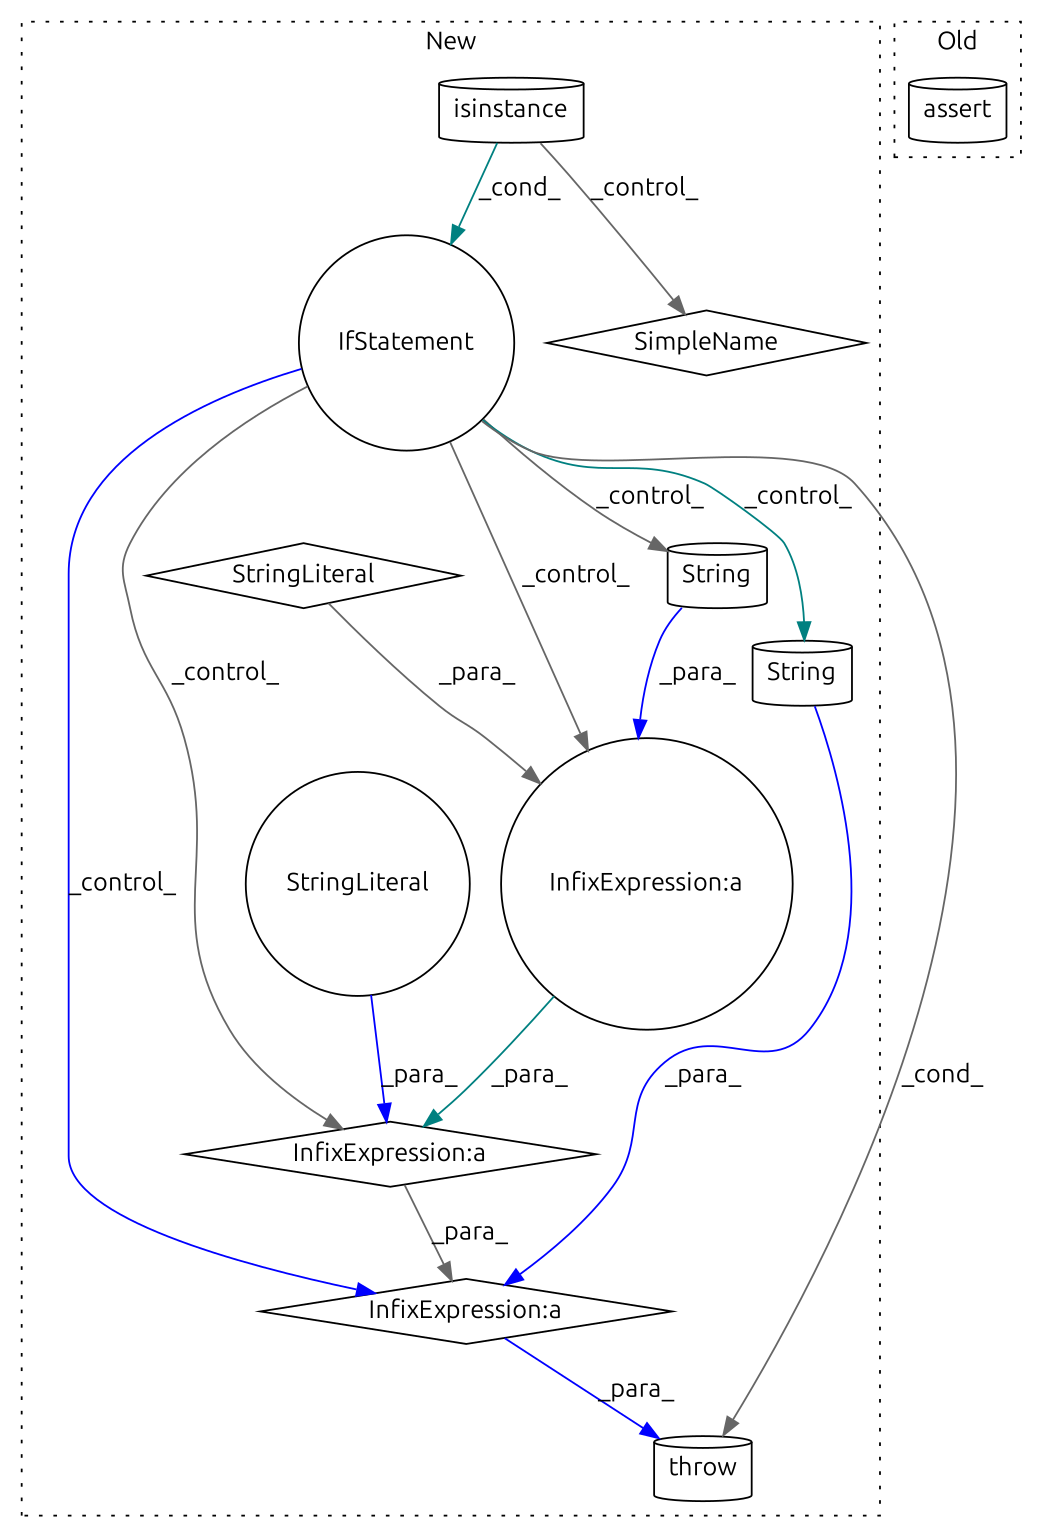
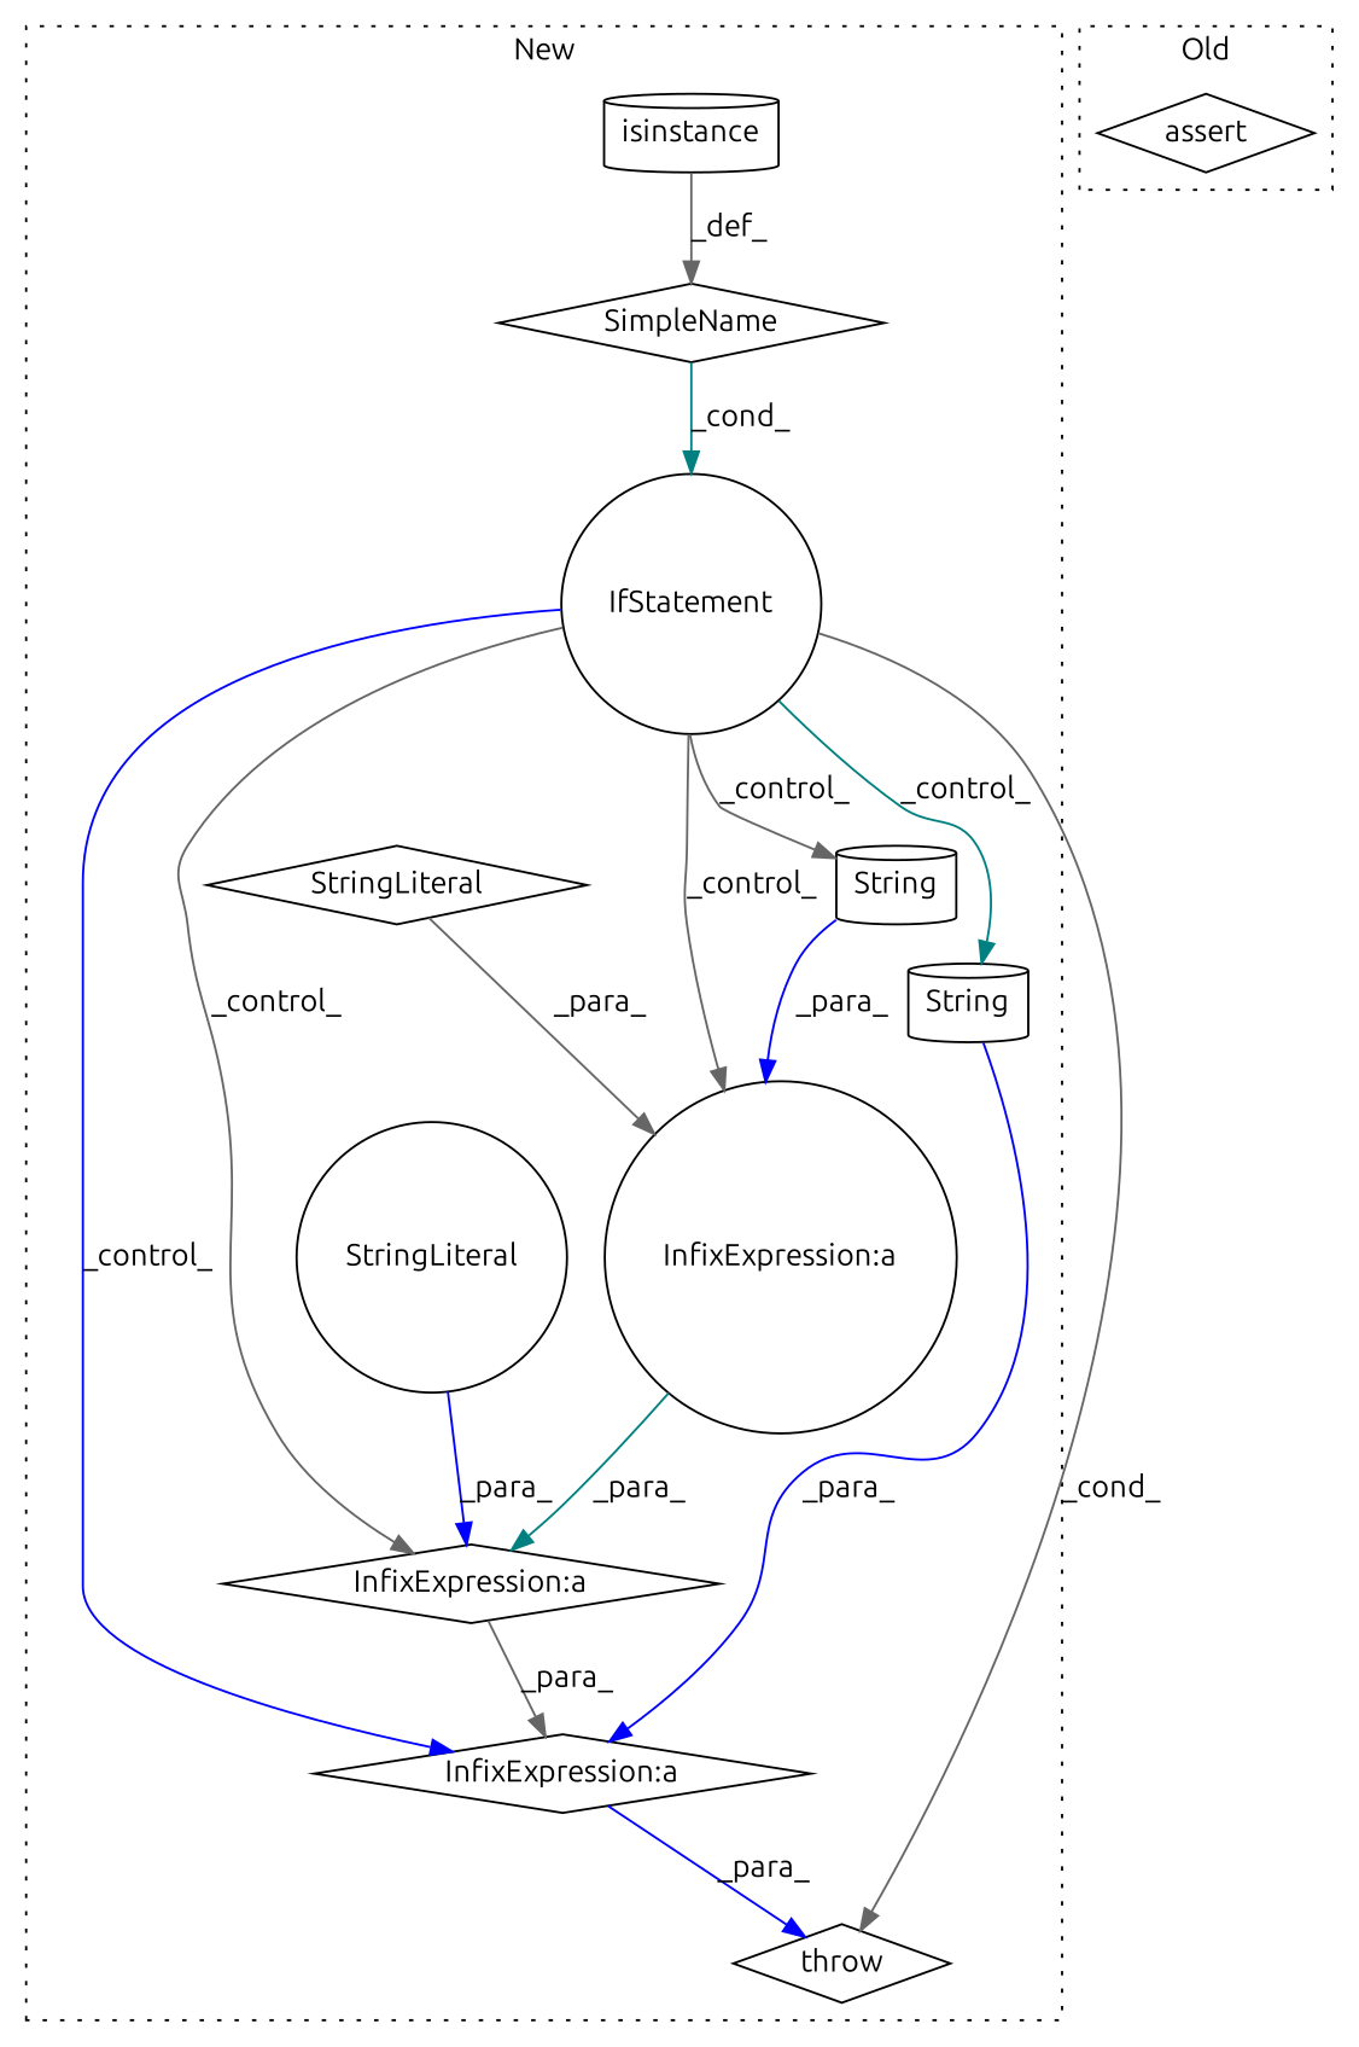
  digraph {
    fontname=Ubuntu
    node [a=32 fontname=Ubuntu l=3 shape=diamond]
    edge [color=gray40 fontname=Ubuntu]
    n1 [l="7,1" label=String s="887,905" shape=cylinder]
    n2 [a=25 l="4,2" label=IfStatement s="276,319" shape=circle]
    n3 [a=42 label=SimpleName l=""]
    n4 [a=27 label="InfixExpression:a" s=907]
    n5 [a=45 l=4 label=StringLiteral s=910 shape=circle]
    n6 [l="7,1" label=String s="918,935" shape=cylinder]
    n7 [a=27 label="InfixExpression:a" s=915]
    n8 [a=27 label="InfixExpression:a" s=884 shape=circle]
    n9 [a=45 l=10 label=StringLiteral s=874]
-   n10 [a=53 l=6 label=throw s=855 shape=cylinder]
+   n10 [a=53 l=6 label=throw s=855]
    n11 [l="11,1" label=isinstance s="280,318" shape=cylinder]
-   n12 [a=6 l=7 label=assert s=214 shape=cylinder]
+   n12 [a=6 l=7 label=assert s=214]
    subgraph cluster_1 {
      label=New
      style=dotted
      n1
      n2
      n3
      n4
      n5
      n6
      n7
      n8
      n9
      n10
      n11
    }
    subgraph cluster_2 {
      label=Old
      style=dotted
      n12
    }
    n1 -> n8 [color=blue label=_para_]
    n2 -> n1 [label=_control_]
    n2 -> n4 [label=_control_]
    n2 -> n6 [color=teal label=_control_]
    n2 -> n7 [color=blue label=_control_]
    n2 -> n8 [label=_control_]
    n2 -> n10 [label=_cond_]
-   n11 -> n2 [color=teal label=_cond_]
+   n3 -> n2 [color=teal label=_cond_]
    n4 -> n7 [label=_para_]
    n5 -> n4 [color=blue label=_para_]
    n6 -> n7 [color=blue label=_para_]
    n7 -> n10 [color=blue label=_para_]
    n8 -> n4 [color=teal label=_para_]
    n9 -> n8 [label=_para_]
-   n11 -> n3 [label=_control_]
+   n11 -> n3 [label=_def_]
  }
